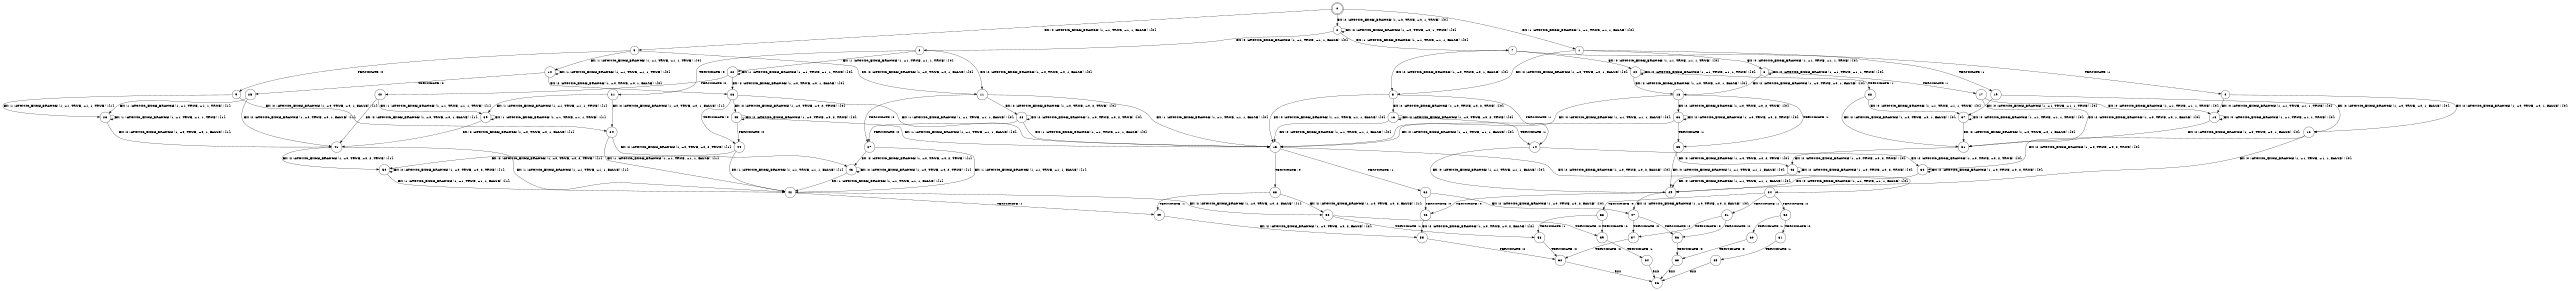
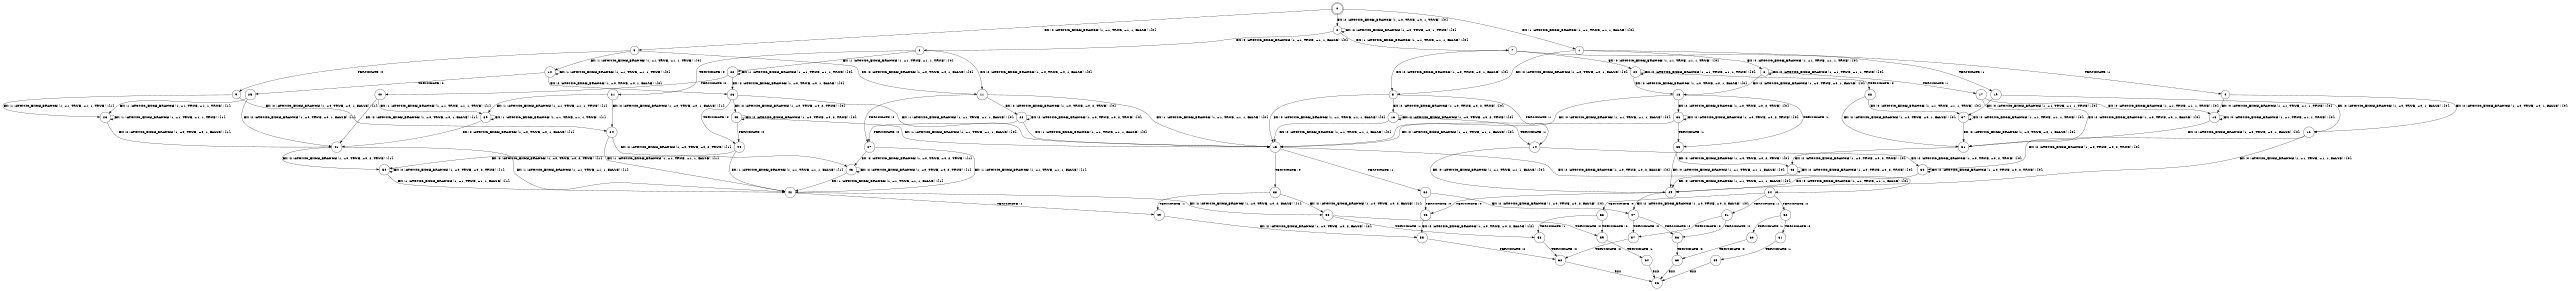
  digraph {
    node [shape=circle]
    0 [peripheries=2]
    1
    2
    3
    4
    5
    6
    7
    8
    9
    10
    11
    12
    13
    14
    15
    16
    17
    18
    19
    20
    21
    22
    23
    24
    25
    26
    27
    28
    29
    30
    31
    32
    33
    34
    35
    36
    37
    38
    39
    40
    41
    42
    43
    44
    45
    46
    47
    48
    49
    50
    51
    52
    53
    54
    55
    56
    57
    58
    59
    60
    61
    62
    63
    64
    65
    n67 [label=86]
    0 -> 1 [label="EX !1 !ATOMIC_EXCH_BRANCH (1, +1, TRUE, +1, 1, FALSE) !{0}"]
    0 -> 2 [label="EX !2 !ATOMIC_EXCH_BRANCH (1, +0, TRUE, +0, 1, TRUE) !{0}"]
    0 -> 3 [label="EX !0 !ATOMIC_EXCH_BRANCH (1, +1, TRUE, +1, 1, FALSE) !{0}"]
    1 -> 4 [label="TERMINATE !1"]
    1 -> 5 [label="EX !2 !ATOMIC_EXCH_BRANCH (1, +0, TRUE, +0, 1, FALSE) !{0}"]
    1 -> 6 [label="EX !0 !ATOMIC_EXCH_BRANCH (1, +1, TRUE, +1, 1, TRUE) !{0}"]
    2 -> 2 [label="EX !2 !ATOMIC_EXCH_BRANCH (1, +0, TRUE, +0, 1, TRUE) !{0}"]
    2 -> 7 [label="EX !1 !ATOMIC_EXCH_BRANCH (1, +1, TRUE, +1, 1, FALSE) !{0}"]
    2 -> 8 [label="EX !0 !ATOMIC_EXCH_BRANCH (1, +1, TRUE, +1, 1, FALSE) !{0}"]
    3 -> 9 [label="TERMINATE !0"]
    3 -> 10 [label="EX !1 !ATOMIC_EXCH_BRANCH (1, +1, TRUE, +1, 1, TRUE) !{0}"]
    3 -> 11 [label="EX !2 !ATOMIC_EXCH_BRANCH (1, +0, TRUE, +0, 1, FALSE) !{0}"]
    4 -> 12 [label="EX !2 !ATOMIC_EXCH_BRANCH (1, +0, TRUE, +0, 1, FALSE) !{0}"]
    4 -> 13 [label="EX !0 !ATOMIC_EXCH_BRANCH (1, +1, TRUE, +1, 1, TRUE) !{0}"]
    5 -> 14 [label="TERMINATE !1"]
    5 -> 15 [label="EX !0 !ATOMIC_EXCH_BRANCH (1, +1, TRUE, +1, 1, FALSE) !{0}"]
    5 -> 16 [label="EX !2 !ATOMIC_EXCH_BRANCH (1, +0, TRUE, +0, 2, TRUE) !{0}"]
    6 -> 6 [label="EX !0 !ATOMIC_EXCH_BRANCH (1, +1, TRUE, +1, 1, TRUE) !{0}"]
    6 -> 17 [label="TERMINATE !1"]
    6 -> 18 [label="EX !2 !ATOMIC_EXCH_BRANCH (1, +0, TRUE, +0, 1, FALSE) !{0}"]
    7 -> 5 [label="EX !2 !ATOMIC_EXCH_BRANCH (1, +0, TRUE, +0, 1, FALSE) !{0}"]
    7 -> 19 [label="TERMINATE !1"]
    7 -> 20 [label="EX !0 !ATOMIC_EXCH_BRANCH (1, +1, TRUE, +1, 1, TRUE) !{0}"]
    8 -> 11 [label="EX !2 !ATOMIC_EXCH_BRANCH (1, +0, TRUE, +0, 1, FALSE) !{0}"]
    8 -> 21 [label="TERMINATE !0"]
    8 -> 22 [label="EX !1 !ATOMIC_EXCH_BRANCH (1, +1, TRUE, +1, 1, TRUE) !{0}"]
    9 -> 23 [label="EX !1 !ATOMIC_EXCH_BRANCH (1, +1, TRUE, +1, 1, TRUE) !{1}"]
    9 -> 24 [label="EX !2 !ATOMIC_EXCH_BRANCH (1, +0, TRUE, +0, 1, FALSE) !{1}"]
    10 -> 10 [label="EX !1 !ATOMIC_EXCH_BRANCH (1, +1, TRUE, +1, 1, TRUE) !{0}"]
    10 -> 25 [label="TERMINATE !0"]
    10 -> 26 [label="EX !2 !ATOMIC_EXCH_BRANCH (1, +0, TRUE, +0, 1, FALSE) !{0}"]
    11 -> 15 [label="EX !1 !ATOMIC_EXCH_BRANCH (1, +1, TRUE, +1, 1, FALSE) !{0}"]
    11 -> 27 [label="TERMINATE !0"]
    11 -> 28 [label="EX !2 !ATOMIC_EXCH_BRANCH (1, +0, TRUE, +0, 2, TRUE) !{0}"]
    12 -> 29 [label="EX !0 !ATOMIC_EXCH_BRANCH (1, +1, TRUE, +1, 1, FALSE) !{0}"]
    12 -> 30 [label="EX !2 !ATOMIC_EXCH_BRANCH (1, +0, TRUE, +0, 2, TRUE) !{0}"]
    13 -> 13 [label="EX !0 !ATOMIC_EXCH_BRANCH (1, +1, TRUE, +1, 1, TRUE) !{0}"]
    13 -> 31 [label="EX !2 !ATOMIC_EXCH_BRANCH (1, +0, TRUE, +0, 1, FALSE) !{0}"]
    14 -> 29 [label="EX !0 !ATOMIC_EXCH_BRANCH (1, +1, TRUE, +1, 1, FALSE) !{0}"]
    14 -> 30 [label="EX !2 !ATOMIC_EXCH_BRANCH (1, +0, TRUE, +0, 2, TRUE) !{0}"]
    15 -> 32 [label="TERMINATE !1"]
    15 -> 33 [label="TERMINATE !0"]
    15 -> 34 [label="EX !2 !ATOMIC_EXCH_BRANCH (1, +0, TRUE, +0, 2, FALSE) !{0}"]
    16 -> 14 [label="TERMINATE !1"]
    16 -> 15 [label="EX !0 !ATOMIC_EXCH_BRANCH (1, +1, TRUE, +1, 1, FALSE) !{0}"]
    16 -> 16 [label="EX !2 !ATOMIC_EXCH_BRANCH (1, +0, TRUE, +0, 2, TRUE) !{0}"]
    17 -> 13 [label="EX !0 !ATOMIC_EXCH_BRANCH (1, +1, TRUE, +1, 1, TRUE) !{0}"]
    17 -> 31 [label="EX !2 !ATOMIC_EXCH_BRANCH (1, +0, TRUE, +0, 1, FALSE) !{0}"]
    18 -> 15 [label="EX !0 !ATOMIC_EXCH_BRANCH (1, +1, TRUE, +1, 1, FALSE) !{0}"]
    18 -> 35 [label="TERMINATE !1"]
    18 -> 36 [label="EX !2 !ATOMIC_EXCH_BRANCH (1, +0, TRUE, +0, 2, TRUE) !{0}"]
    19 -> 12 [label="EX !2 !ATOMIC_EXCH_BRANCH (1, +0, TRUE, +0, 1, FALSE) !{0}"]
    19 -> 37 [label="EX !0 !ATOMIC_EXCH_BRANCH (1, +1, TRUE, +1, 1, TRUE) !{0}"]
    20 -> 18 [label="EX !2 !ATOMIC_EXCH_BRANCH (1, +0, TRUE, +0, 1, FALSE) !{0}"]
    20 -> 20 [label="EX !0 !ATOMIC_EXCH_BRANCH (1, +1, TRUE, +1, 1, TRUE) !{0}"]
-   20 -> 38 [label="TERMINATE !1"]
+   20 -> 38 [label="TERMINATE !0"]
    21 -> 24 [label="EX !2 !ATOMIC_EXCH_BRANCH (1, +0, TRUE, +0, 1, FALSE) !{1}"]
    21 -> 39 [label="EX !1 !ATOMIC_EXCH_BRANCH (1, +1, TRUE, +1, 1, TRUE) !{1}"]
    22 -> 22 [label="EX !1 !ATOMIC_EXCH_BRANCH (1, +1, TRUE, +1, 1, TRUE) !{0}"]
    22 -> 26 [label="EX !2 !ATOMIC_EXCH_BRANCH (1, +0, TRUE, +0, 1, FALSE) !{0}"]
    22 -> 40 [label="TERMINATE !0"]
    23 -> 23 [label="EX !1 !ATOMIC_EXCH_BRANCH (1, +1, TRUE, +1, 1, TRUE) !{1}"]
    23 -> 41 [label="EX !2 !ATOMIC_EXCH_BRANCH (1, +0, TRUE, +0, 1, FALSE) !{1}"]
    24 -> 42 [label="EX !1 !ATOMIC_EXCH_BRANCH (1, +1, TRUE, +1, 1, FALSE) !{1}"]
    24 -> 43 [label="EX !2 !ATOMIC_EXCH_BRANCH (1, +0, TRUE, +0, 2, TRUE) !{1}"]
    25 -> 23 [label="EX !1 !ATOMIC_EXCH_BRANCH (1, +1, TRUE, +1, 1, TRUE) !{1}"]
    25 -> 41 [label="EX !2 !ATOMIC_EXCH_BRANCH (1, +0, TRUE, +0, 1, FALSE) !{1}"]
    26 -> 15 [label="EX !1 !ATOMIC_EXCH_BRANCH (1, +1, TRUE, +1, 1, FALSE) !{0}"]
    26 -> 44 [label="TERMINATE !0"]
    26 -> 45 [label="EX !2 !ATOMIC_EXCH_BRANCH (1, +0, TRUE, +0, 2, TRUE) !{0}"]
    27 -> 42 [label="EX !1 !ATOMIC_EXCH_BRANCH (1, +1, TRUE, +1, 1, FALSE) !{1}"]
    27 -> 43 [label="EX !2 !ATOMIC_EXCH_BRANCH (1, +0, TRUE, +0, 2, TRUE) !{1}"]
    28 -> 15 [label="EX !1 !ATOMIC_EXCH_BRANCH (1, +1, TRUE, +1, 1, FALSE) !{0}"]
    28 -> 27 [label="TERMINATE !0"]
    28 -> 28 [label="EX !2 !ATOMIC_EXCH_BRANCH (1, +0, TRUE, +0, 2, TRUE) !{0}"]
    29 -> 46 [label="TERMINATE !0"]
    29 -> 47 [label="EX !2 !ATOMIC_EXCH_BRANCH (1, +0, TRUE, +0, 2, FALSE) !{0}"]
    30 -> 29 [label="EX !0 !ATOMIC_EXCH_BRANCH (1, +1, TRUE, +1, 1, FALSE) !{0}"]
    30 -> 30 [label="EX !2 !ATOMIC_EXCH_BRANCH (1, +0, TRUE, +0, 2, TRUE) !{0}"]
    31 -> 48 [label="EX !2 !ATOMIC_EXCH_BRANCH (1, +0, TRUE, +0, 2, TRUE) !{0}"]
    32 -> 46 [label="TERMINATE !0"]
    32 -> 47 [label="EX !2 !ATOMIC_EXCH_BRANCH (1, +0, TRUE, +0, 2, FALSE) !{0}"]
    33 -> 49 [label="TERMINATE !1"]
    33 -> 50 [label="EX !2 !ATOMIC_EXCH_BRANCH (1, +0, TRUE, +0, 2, FALSE) !{1}"]
    34 -> 51 [label="TERMINATE !1"]
    34 -> 52 [label="TERMINATE !2"]
    34 -> 53 [label="TERMINATE !0"]
    35 -> 29 [label="EX !0 !ATOMIC_EXCH_BRANCH (1, +1, TRUE, +1, 1, FALSE) !{0}"]
    35 -> 48 [label="EX !2 !ATOMIC_EXCH_BRANCH (1, +0, TRUE, +0, 2, TRUE) !{0}"]
    36 -> 15 [label="EX !0 !ATOMIC_EXCH_BRANCH (1, +1, TRUE, +1, 1, FALSE) !{0}"]
    36 -> 35 [label="TERMINATE !1"]
    36 -> 36 [label="EX !2 !ATOMIC_EXCH_BRANCH (1, +0, TRUE, +0, 2, TRUE) !{0}"]
    37 -> 31 [label="EX !2 !ATOMIC_EXCH_BRANCH (1, +0, TRUE, +0, 1, FALSE) !{0}"]
    37 -> 37 [label="EX !0 !ATOMIC_EXCH_BRANCH (1, +1, TRUE, +1, 1, TRUE) !{0}"]
    38 -> 31 [label="EX !2 !ATOMIC_EXCH_BRANCH (1, +0, TRUE, +0, 1, FALSE) !{0}"]
    38 -> 37 [label="EX !0 !ATOMIC_EXCH_BRANCH (1, +1, TRUE, +1, 1, TRUE) !{0}"]
    39 -> 39 [label="EX !1 !ATOMIC_EXCH_BRANCH (1, +1, TRUE, +1, 1, TRUE) !{1}"]
    39 -> 41 [label="EX !2 !ATOMIC_EXCH_BRANCH (1, +0, TRUE, +0, 1, FALSE) !{1}"]
    40 -> 39 [label="EX !1 !ATOMIC_EXCH_BRANCH (1, +1, TRUE, +1, 1, TRUE) !{1}"]
    40 -> 41 [label="EX !2 !ATOMIC_EXCH_BRANCH (1, +0, TRUE, +0, 1, FALSE) !{1}"]
    41 -> 42 [label="EX !1 !ATOMIC_EXCH_BRANCH (1, +1, TRUE, +1, 1, FALSE) !{1}"]
    41 -> 54 [label="EX !2 !ATOMIC_EXCH_BRANCH (1, +0, TRUE, +0, 2, TRUE) !{1}"]
    42 -> 49 [label="TERMINATE !1"]
    42 -> 50 [label="EX !2 !ATOMIC_EXCH_BRANCH (1, +0, TRUE, +0, 2, FALSE) !{1}"]
    43 -> 42 [label="EX !1 !ATOMIC_EXCH_BRANCH (1, +1, TRUE, +1, 1, FALSE) !{1}"]
    43 -> 43 [label="EX !2 !ATOMIC_EXCH_BRANCH (1, +0, TRUE, +0, 2, TRUE) !{1}"]
    44 -> 42 [label="EX !1 !ATOMIC_EXCH_BRANCH (1, +1, TRUE, +1, 1, FALSE) !{1}"]
    44 -> 54 [label="EX !2 !ATOMIC_EXCH_BRANCH (1, +0, TRUE, +0, 2, TRUE) !{1}"]
    45 -> 15 [label="EX !1 !ATOMIC_EXCH_BRANCH (1, +1, TRUE, +1, 1, FALSE) !{0}"]
    45 -> 44 [label="TERMINATE !0"]
    45 -> 45 [label="EX !2 !ATOMIC_EXCH_BRANCH (1, +0, TRUE, +0, 2, TRUE) !{0}"]
    46 -> 55 [label="EX !2 !ATOMIC_EXCH_BRANCH (1, +0, TRUE, +0, 2, FALSE) !{2}"]
    47 -> 56 [label="TERMINATE !2"]
    47 -> 57 [label="TERMINATE !0"]
    48 -> 29 [label="EX !0 !ATOMIC_EXCH_BRANCH (1, +1, TRUE, +1, 1, FALSE) !{0}"]
    48 -> 48 [label="EX !2 !ATOMIC_EXCH_BRANCH (1, +0, TRUE, +0, 2, TRUE) !{0}"]
    49 -> 55 [label="EX !2 !ATOMIC_EXCH_BRANCH (1, +0, TRUE, +0, 2, FALSE) !{2}"]
    50 -> 58 [label="TERMINATE !1"]
    50 -> 59 [label="TERMINATE !2"]
    51 -> 56 [label="TERMINATE !2"]
    51 -> 57 [label="TERMINATE !0"]
    52 -> 60 [label="TERMINATE !1"]
    52 -> 61 [label="TERMINATE !0"]
    53 -> 58 [label="TERMINATE !1"]
    53 -> 59 [label="TERMINATE !2"]
    54 -> 42 [label="EX !1 !ATOMIC_EXCH_BRANCH (1, +1, TRUE, +1, 1, FALSE) !{1}"]
    54 -> 54 [label="EX !2 !ATOMIC_EXCH_BRANCH (1, +0, TRUE, +0, 2, TRUE) !{1}"]
    55 -> 62 [label="TERMINATE !2"]
    56 -> 63 [label="TERMINATE !0"]
    57 -> 62 [label="TERMINATE !2"]
    58 -> 62 [label="TERMINATE !2"]
    59 -> 64 [label="TERMINATE !1"]
    60 -> 63 [label="TERMINATE !0"]
    61 -> 65 [label="TERMINATE !1"]
    62 -> n67 [label=exit]
    63 -> n67 [label=exit]
    64 -> n67 [label=exit]
    65 -> n67 [label=exit]
  }
